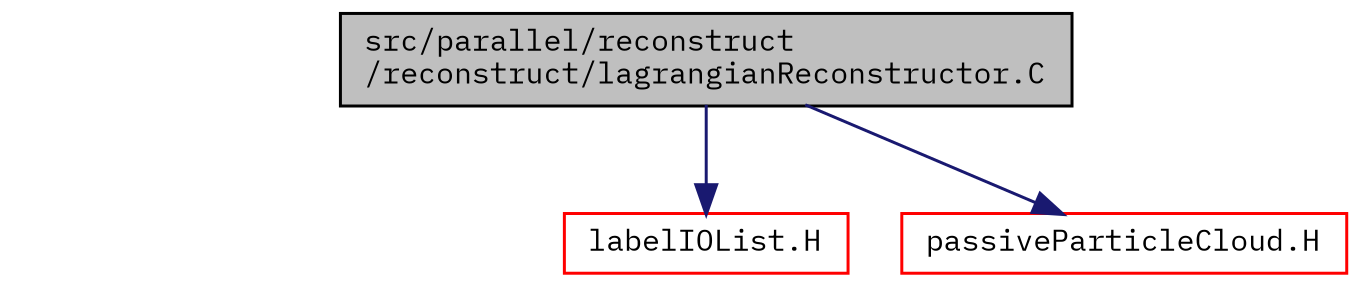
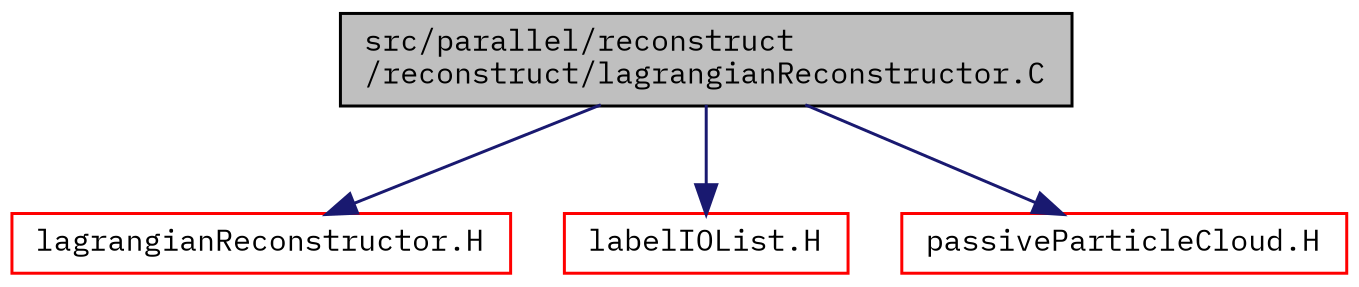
  digraph {
    fontname="IBM Plex Mono"
    node [color=red fontname="IBM Plex Mono" fontsize=10 shape=record]
    edge [color=midnightblue fontname="IBM Plex Mono" fontsize=10 labelfontname=Helvetica labelfontsize=10 style=solid]
    n1 [color=black fillcolor=grey75 fontcolor=black height=0.2 label="src/parallel/reconstruct\l/reconstruct/lagrangianReconstructor.C" style=filled width=0.4]
+   n2 [height=0.2 label="lagrangianReconstructor.H" width=0.4]
    n3 [height=0.2 label="labelIOList.H" width=0.4]
    n4 [height=0.2 label="passiveParticleCloud.H" width=0.4]
+   n1 -> n2
    n1 -> n3
    n1 -> n4
  }
